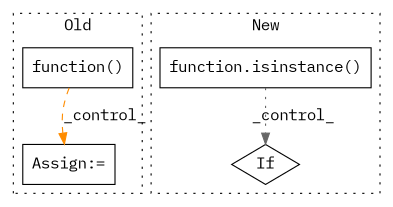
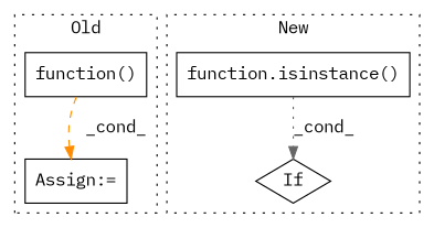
  digraph {
    fontname="IBM Plex Mono"
    node [a=75 fontname="IBM Plex Mono" l=3 shape=box]
    edge [fontname="IBM Plex Mono"]
    n1 [l=30 label="function()" s=21254]
    n2 [a=68 label="Assign:=" s=21488]
    n3 [l="11,1" label="function.isinstance()" s="21797,21816"]
    n4 [a=96 label=If s=21794 shape=diamond]
    subgraph cluster_1 {
      label=Old
      style=dotted
      n1
      n2
    }
    subgraph cluster_2 {
      label=New
      style=dotted
      n3
      n4
    }
-   n1 -> n2 [color=darkorange label=_control_ style=dashed]
-   n3 -> n4 [color=gray40 label=_control_ style=dotted]
+   n1 -> n2 [color=darkorange label=_cond_ style=dashed]
+   n3 -> n4 [color=gray40 label=_cond_ style=dotted]
  }
